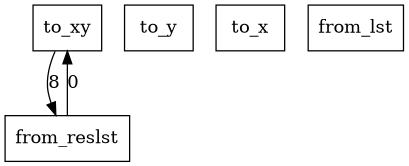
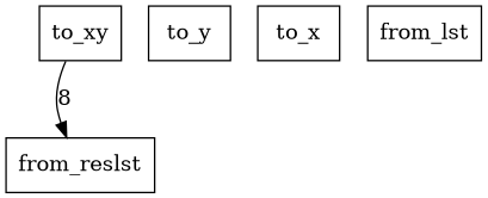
  digraph {
    rankdir=TB
    node [fillcolor=white shape=box style=filled]
    n1 [label=<to_xy>]
    n2 [label=<from_reslst>]
    n3 [label=<to_y>]
    n4 [label=<to_x>]
    n5 [label=<from_lst>]
    n1 -> n2 [label=8]
-   n2 -> n1 [label=0]
  }
